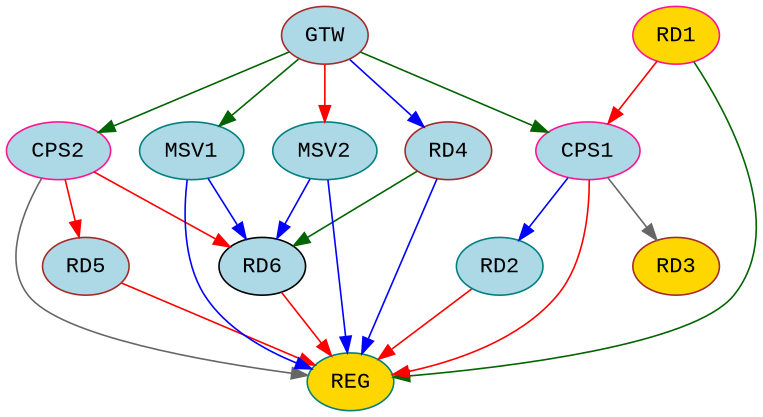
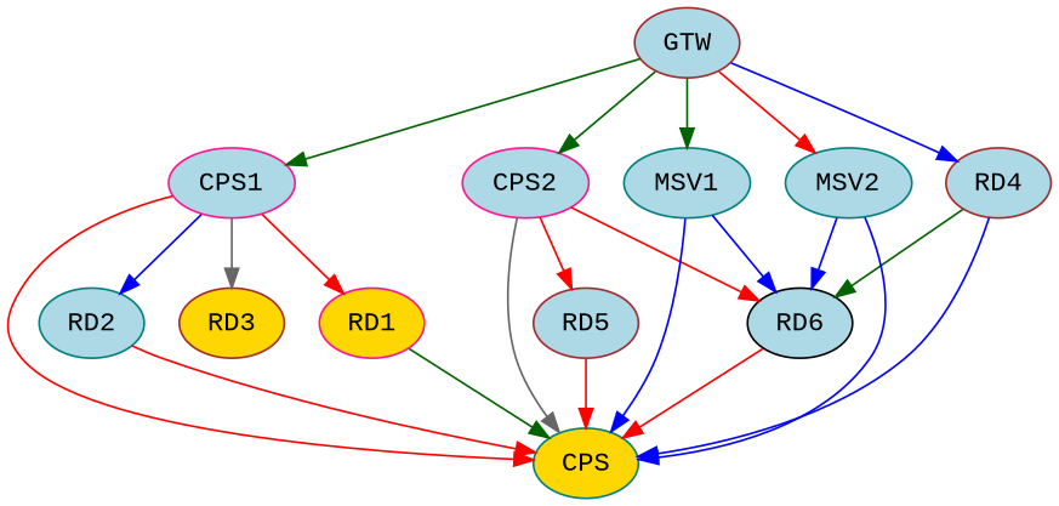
  strict digraph {
    fontname="Liberation Mono"
    node [color=teal fillcolor=lightblue fontname="Liberation Mono" style=filled]
    edge [color=red fontname="Liberation Mono"]
    n1 [color=deeppink fillcolor=gold label=RD1]
-   n2 [fillcolor=gold label=REG]
+   n2 [fillcolor=gold label=CPS]
    n3 [label=RD2]
    n4 [color=brown fillcolor=gold label=RD3]
    n5 [color=brown label=RD4]
    n6 [color=black label=RD6]
    n7 [color=brown label=RD5]
    n8 [color=deeppink label=CPS1]
    n9 [color=deeppink label=CPS2]
    n10 [color=brown label=GTW]
    n11 [label=MSV1]
    n12 [label=MSV2]
    n1 -> n2 [color=darkgreen]
    n3 -> n2
    n5 -> n2 [color=blue]
    n5 -> n6 [color=darkgreen]
    n6 -> n2
    n7 -> n2
-   n1 -> n8
+   n8 -> n1
    n8 -> n2
    n8 -> n3 [color=blue]
    n8 -> n4 [color=gray40]
    n9 -> n2 [color=gray40]
    n9 -> n6
    n9 -> n7
    n10 -> n5 [color=blue]
    n10 -> n8 [color=darkgreen]
    n10 -> n9 [color=darkgreen]
    n10 -> n11 [color=darkgreen]
    n10 -> n12
    n11 -> n2 [color=blue]
    n11 -> n6 [color=blue]
    n12 -> n2 [color=blue]
    n12 -> n6 [color=blue]
  }
